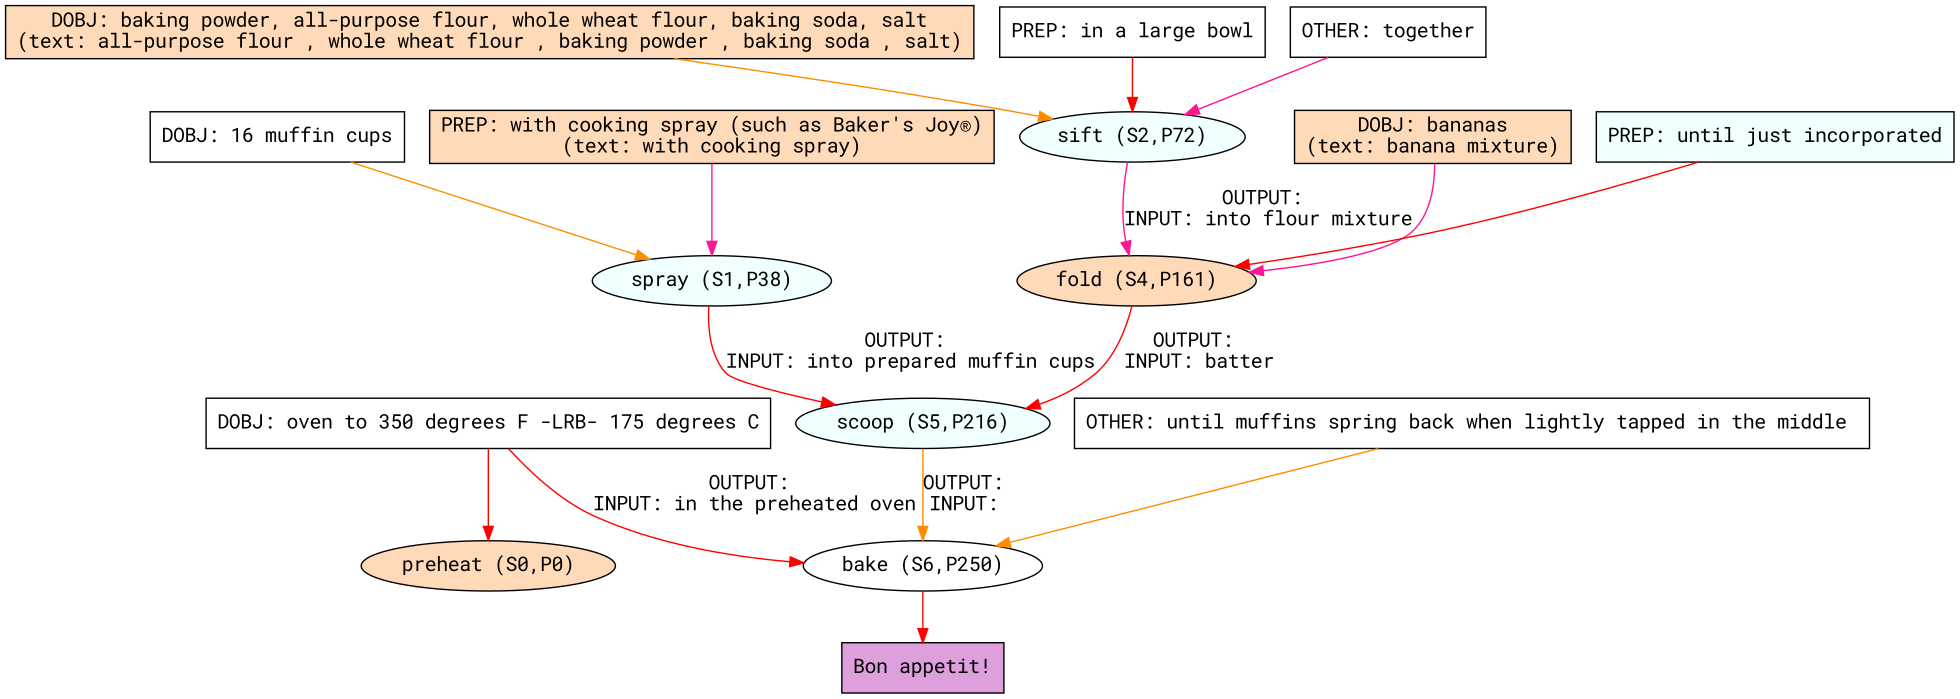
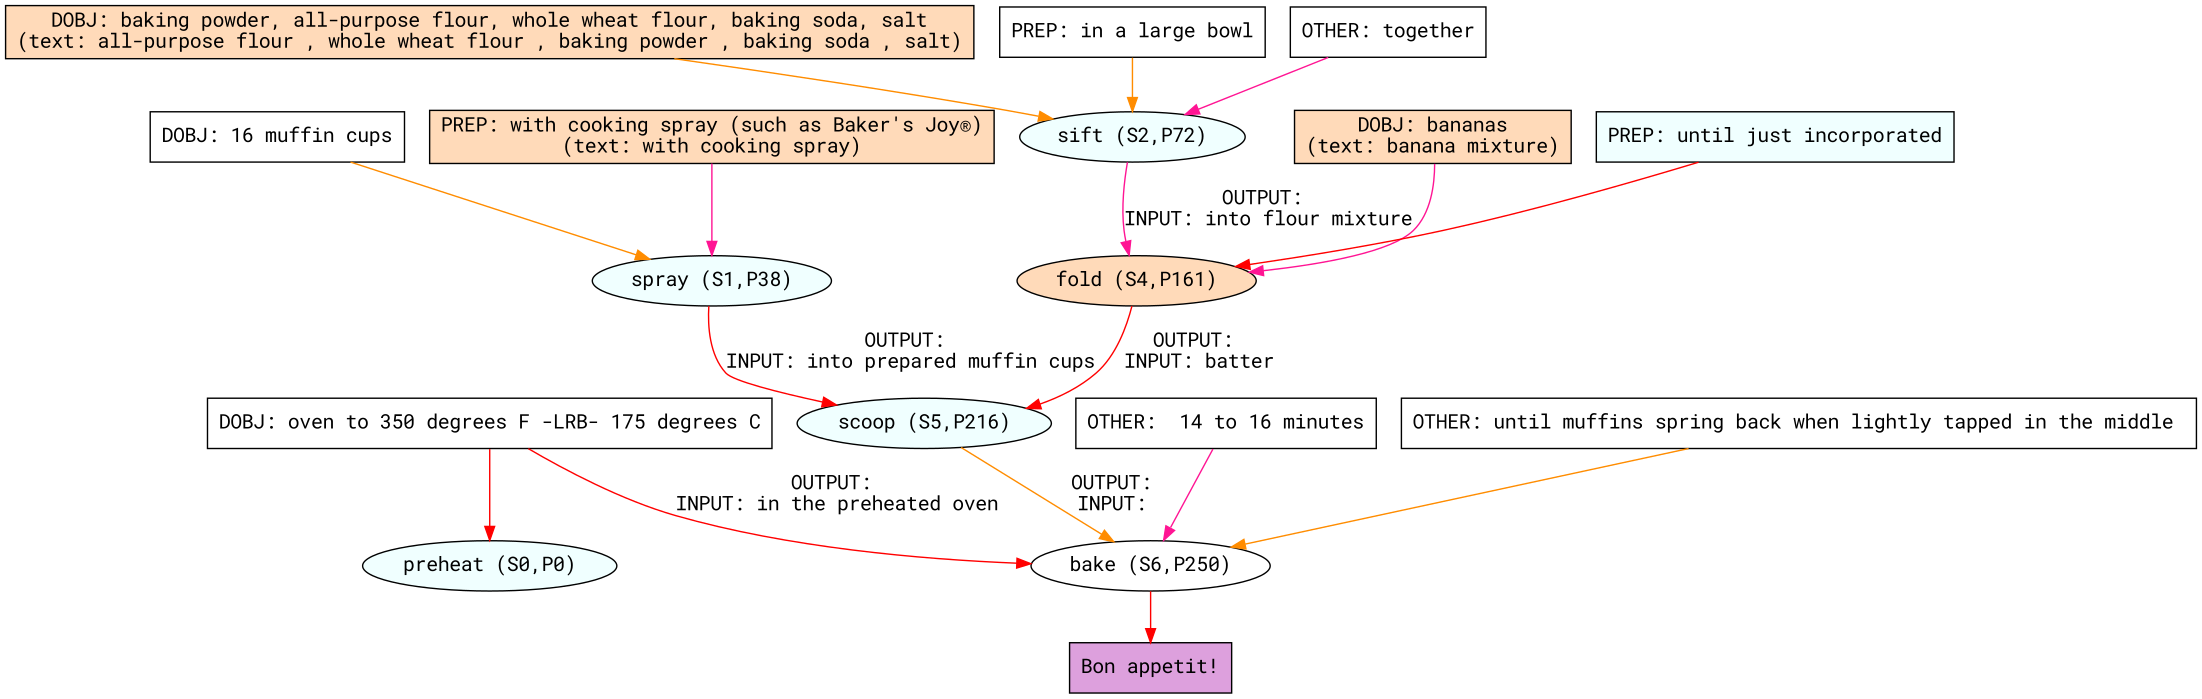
  digraph {
    fontname="Roboto Mono"
    node [fillcolor=white fontname="Roboto Mono" shape=box style=filled]
    edge [color=red fontname="Roboto Mono"]
-   n1 [fillcolor=peachpuff label="preheat (S0,P0)" shape=oval]
+   n1 [fillcolor=azure label="preheat (S0,P0)" shape=oval]
    n2 [label="bake (S6,P250)" shape=oval]
    n3 [fillcolor=plum label="Bon appetit!"]
    n4 [fillcolor=azure label="spray (S1,P38)" shape=oval]
    n5 [fillcolor=azure label="scoop (S5,P216)" shape=oval]
    n6 [fillcolor=azure label="sift (S2,P72)" shape=oval]
    n7 [fillcolor=peachpuff label="fold (S4,P161)" shape=oval]
    n8 [label="DOBJ: oven to 350 degrees F -LRB- 175 degrees C"]
    n9 [fillcolor=peachpuff label="DOBJ: baking powder, all-purpose flour, whole wheat flour, baking soda, salt\n(text: all-purpose flour , whole wheat flour , baking powder , baking soda , salt)"]
    n10 [label="PREP: in a large bowl"]
    n11 [label="OTHER: together"]
    n12 [label="DOBJ: 16 muffin cups"]
    n13 [fillcolor=peachpuff label="PREP: with cooking spray (such as Baker's Joy®)\n(text: with cooking spray)"]
    n14 [fillcolor=peachpuff label="DOBJ: bananas\n(text: banana mixture)"]
    n15 [fillcolor=azure label="PREP: until just incorporated"]
+   n16 [label="OTHER:  14 to 16 minutes"]
    n17 [label="OTHER: until muffins spring back when lightly tapped in the middle "]
    n2 -> n3
    n4 -> n5 [label="OUTPUT: \nINPUT: into prepared muffin cups"]
    n5 -> n2 [color=darkorange label="OUTPUT: \nINPUT: "]
    n6 -> n7 [color=deeppink label="OUTPUT: \nINPUT: into flour mixture"]
    n7 -> n5 [label="OUTPUT: \nINPUT: batter"]
    n8 -> n1
    n8 -> n2 [label="OUTPUT: \nINPUT: in the preheated oven"]
    n9 -> n6 [color=darkorange]
-   n10 -> n6
+   n10 -> n6 [color=darkorange]
    n11 -> n6 [color=deeppink]
    n12 -> n4 [color=darkorange]
    n13 -> n4 [color=deeppink]
    n14 -> n7 [color=deeppink]
    n15 -> n7
+   n16 -> n2 [color=deeppink]
    n17 -> n2 [color=darkorange]
  }
